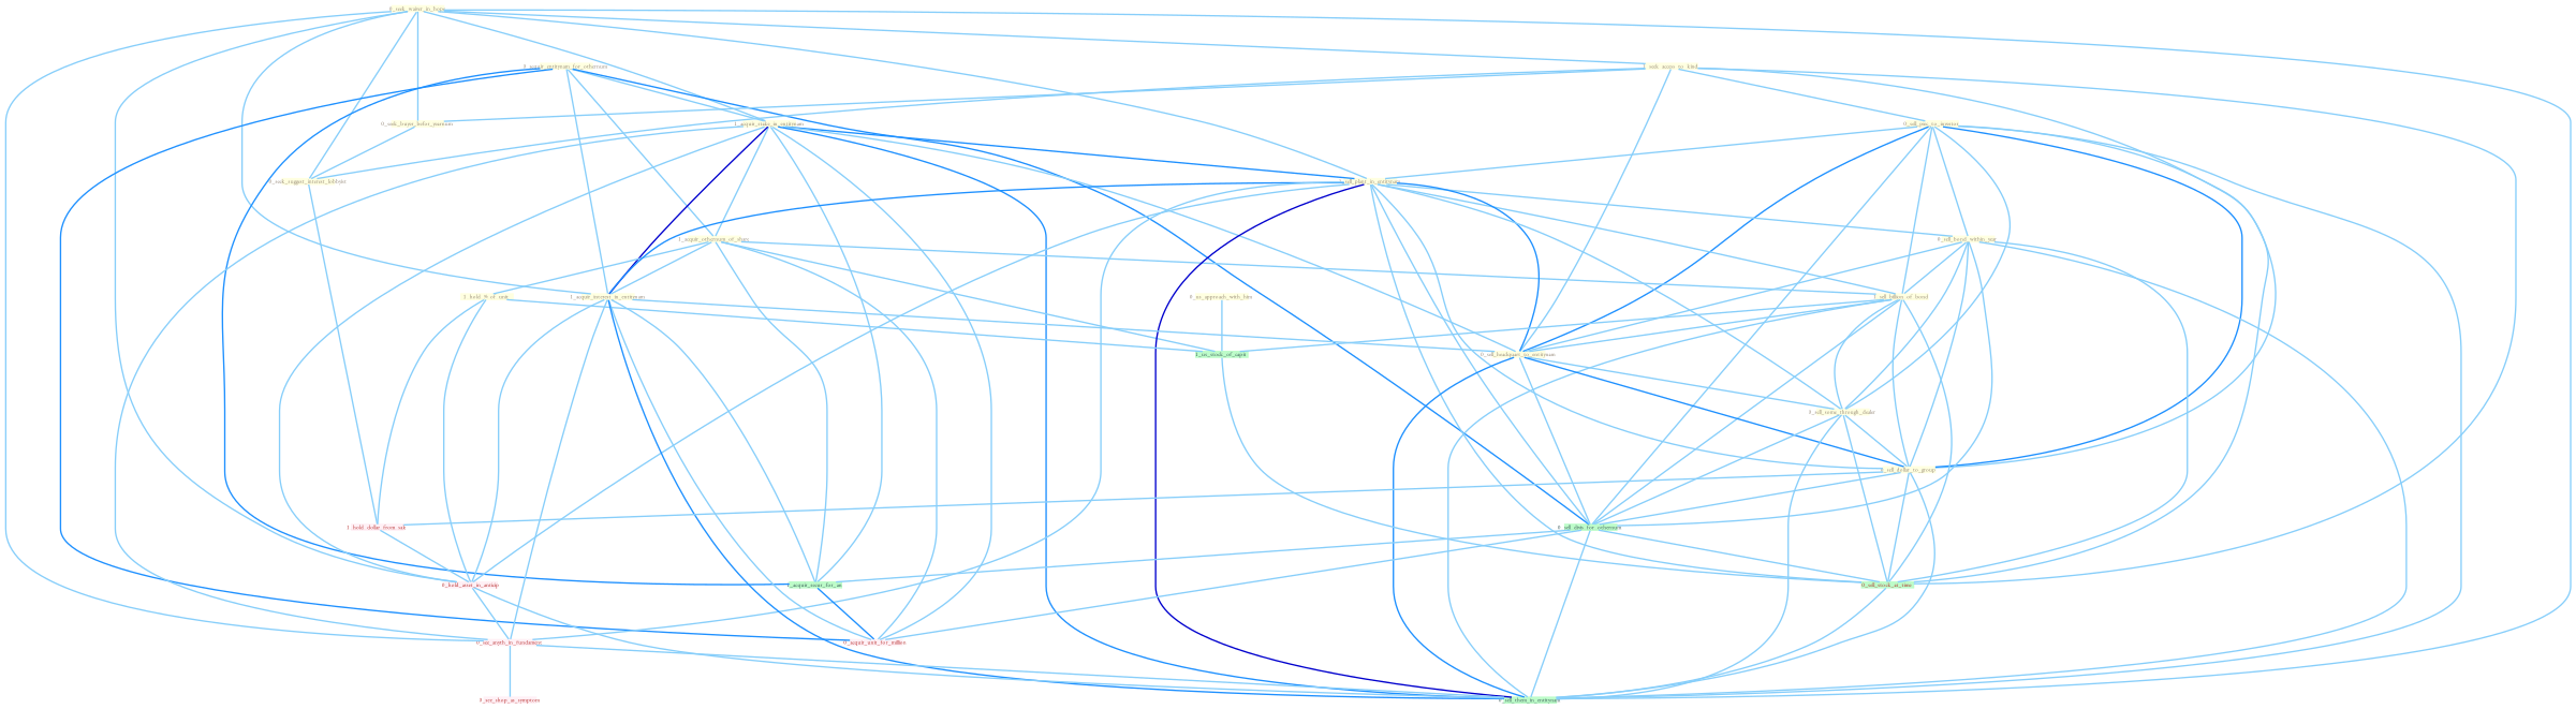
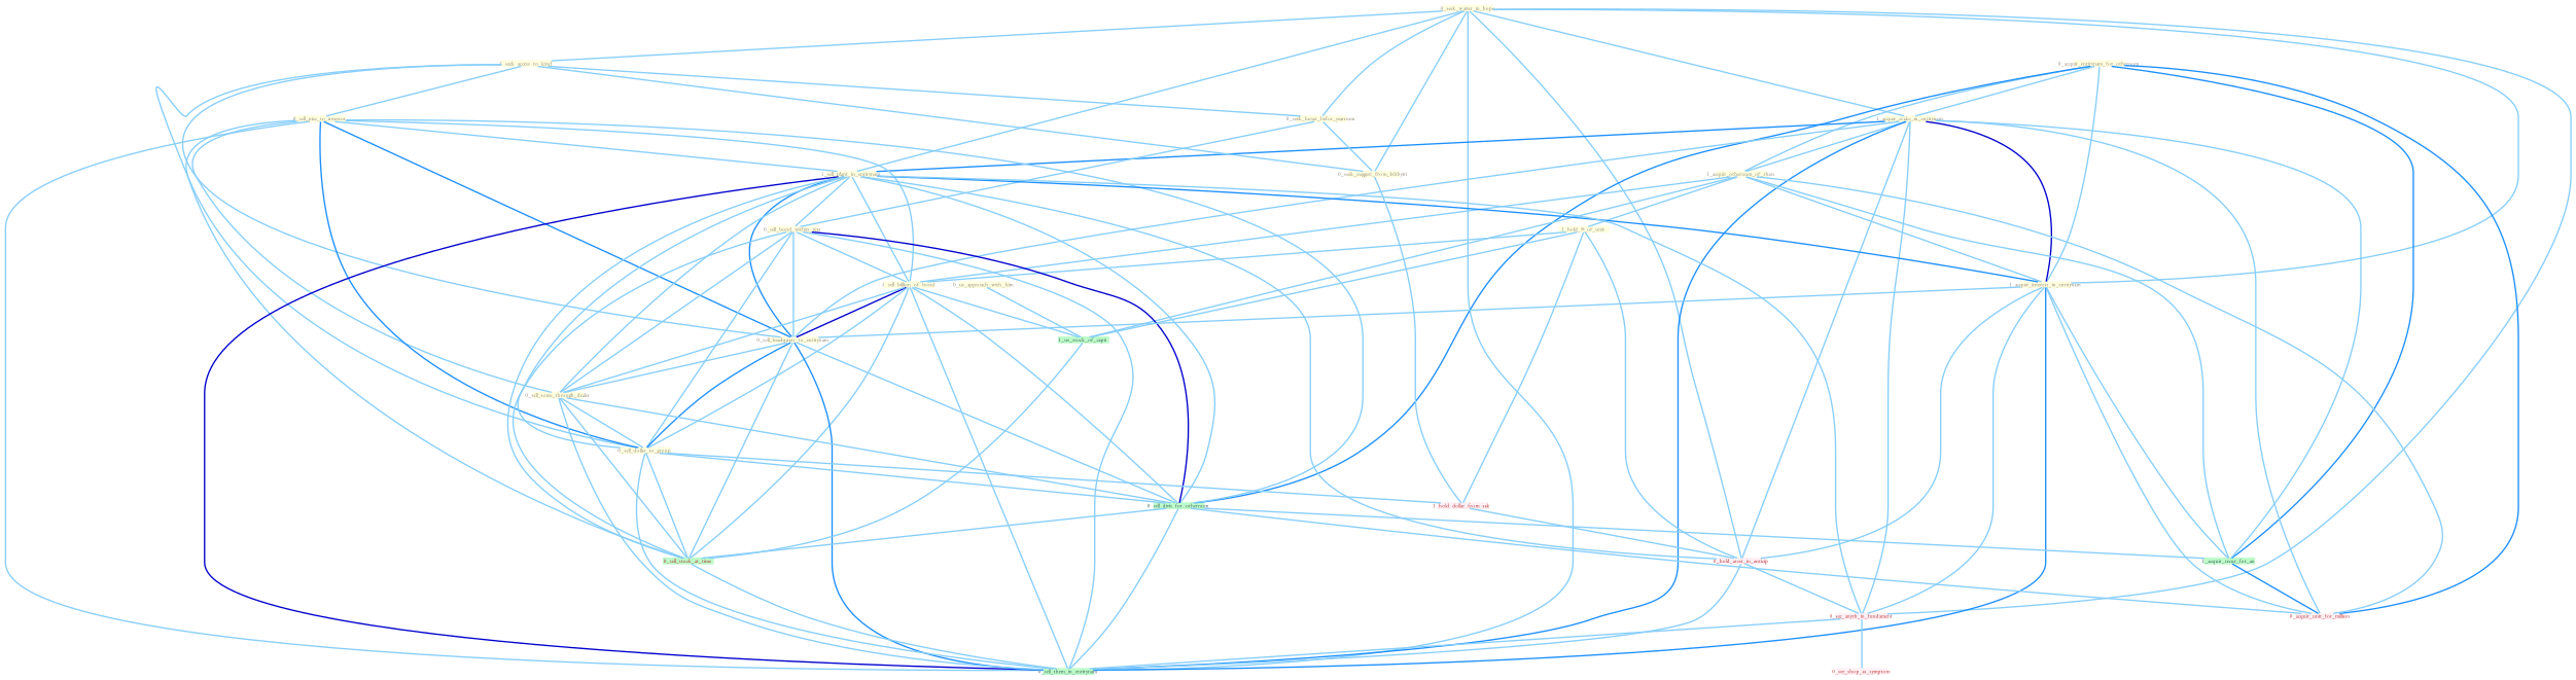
  graph {
    fontname="EB Garamond"
    node [color="#ffffe0" fixedsize=true fontcolor="#8b7d6b" fontname="EB Garamond" fontsize=4 shape=polygon style=filled]
    edge [color="#87cefa" fontname="EB Garamond" w=1]
    "0_seek_waiver_in_hope " [height=.06 width=.5]
    "0_acquir_entitynam_for_othernum " [height=.06 width=.5]
    "1_acquir_stake_in_entitynam " [height=.06 width=.5]
    "1_seek_access_to_kind " [height=.06 width=.5]
    "0_seek_buyer_befor_yearnum " [height=.06 width=.5]
    "0_sell_piec_to_investor " [height=.06 width=.5]
    "0_us_approach_with_him " [height=.06 width=.5]
    "1_acquir_othernum_of_share " [height=.06 width=.5]
    "1_sell_plant_in_entitynam " [height=.06 width=.5]
    "1_hold_%_of_unit " [height=.06 width=.5]
    "0_sell_bond_within_year " [height=.06 width=.5]
    "1_acquir_interest_in_entitynam " [height=.06 width=.5]
    "1_sell_billion_of_bond " [height=.06 width=.5]
    "0_sell_headquart_to_entitynam " [height=.06 width=.5]
    "0_sell_some_through_dealer " [height=.06 width=.5]
    "0_sell_dollar_to_group " [height=.06 width=.5]
-   "0_seek_suggest_from_lobbyist " [height=.06 width=.5 label="0_seek_suggest_interest_lobbyist"]
+   "0_seek_suggest_from_lobbyist " [height=.06 width=.5]
    "1_hold_dollar_from_sale " [color="#fff0f5" fontcolor="#b22222" height=.06 width=.5]
    "0_hold_asset_in_anticip " [color="#fff0f5" fontcolor="#b22222" height=.06 width=.5]
    "0_see_anyth_in_fundament " [color="#fff0f5" fontcolor="#b22222" height=.06 width=.5]
    "0_acquir_unit_for_million " [color="#fff0f5" fontcolor="#b22222" height=.06 width=.5]
    "0_see_shop_as_symptom " [color="#fff0f5" fontcolor="#b22222" height=.06 width=.5]
    "0_sell_them_in_entitynam " [color="#BDFCC9" fontcolor="#2f4f4f" height=.06 width=.5]
    "0_sell_divis_for_othernum " [color="#BDFCC9" fontcolor="#2f4f4f" height=.06 width=.5]
    "1_acquir_secur_for_an " [color="#BDFCC9" fontcolor="#2f4f4f" height=.06 width=.5]
    "0_sell_stock_at_time " [color="#BDFCC9" fontcolor="#b22222" height=.06 width=.5]
    "1_us_stock_of_capit " [color="#BDFCC9" fontcolor="#2f4f4f" height=.06 width=.5]
    subgraph sub_1 {
      "0_seek_waiver_in_hope "
      "0_acquir_entitynam_for_othernum "
      "1_acquir_stake_in_entitynam "
      "1_seek_access_to_kind "
      "0_seek_buyer_befor_yearnum "
      "0_sell_piec_to_investor "
      "0_us_approach_with_him "
      "1_acquir_othernum_of_share "
      "1_sell_plant_in_entitynam "
      "1_hold_%_of_unit "
      "0_sell_bond_within_year "
      "1_acquir_interest_in_entitynam "
      "1_sell_billion_of_bond "
      "0_sell_headquart_to_entitynam "
      "0_sell_some_through_dealer "
      "0_sell_dollar_to_group "
      "0_seek_suggest_from_lobbyist "
    }
    subgraph sub_2 {
      "1_hold_dollar_from_sale "
      "0_hold_asset_in_anticip "
      "0_see_anyth_in_fundament "
      "0_acquir_unit_for_million "
      "0_see_shop_as_symptom "
    }
    "0_seek_waiver_in_hope " -- "1_acquir_stake_in_entitynam "
    "0_seek_waiver_in_hope " -- "1_seek_access_to_kind "
    "0_seek_waiver_in_hope " -- "0_seek_buyer_befor_yearnum "
    "0_seek_waiver_in_hope " -- "1_sell_plant_in_entitynam "
    "0_seek_waiver_in_hope " -- "1_acquir_interest_in_entitynam "
    "0_seek_waiver_in_hope " -- "0_seek_suggest_from_lobbyist "
    "0_seek_waiver_in_hope " -- "0_hold_asset_in_anticip "
    "0_seek_waiver_in_hope " -- "0_see_anyth_in_fundament "
    "0_seek_waiver_in_hope " -- "0_sell_them_in_entitynam "
    "0_acquir_entitynam_for_othernum " -- "1_acquir_stake_in_entitynam "
    "0_acquir_entitynam_for_othernum " -- "1_acquir_othernum_of_share "
    "0_acquir_entitynam_for_othernum " -- "1_acquir_interest_in_entitynam "
    "0_acquir_entitynam_for_othernum " -- "0_acquir_unit_for_million " [color="#1e90ff" w=2]
    "0_acquir_entitynam_for_othernum " -- "0_sell_divis_for_othernum " [color="#1e90ff" w=2]
    "0_acquir_entitynam_for_othernum " -- "1_acquir_secur_for_an " [color="#1e90ff" w=2]
    "1_acquir_stake_in_entitynam " -- "1_acquir_othernum_of_share "
    "1_acquir_stake_in_entitynam " -- "1_sell_plant_in_entitynam " [color="#1e90ff" w=2]
    "1_acquir_stake_in_entitynam " -- "1_acquir_interest_in_entitynam " [color="#0000cd" w=3]
    "1_acquir_stake_in_entitynam " -- "0_sell_headquart_to_entitynam "
    "1_acquir_stake_in_entitynam " -- "0_hold_asset_in_anticip "
    "1_acquir_stake_in_entitynam " -- "0_see_anyth_in_fundament "
    "1_acquir_stake_in_entitynam " -- "0_acquir_unit_for_million "
    "1_acquir_stake_in_entitynam " -- "0_sell_them_in_entitynam " [color="#1e90ff" w=2]
    "1_acquir_stake_in_entitynam " -- "1_acquir_secur_for_an "
    "1_seek_access_to_kind " -- "0_seek_buyer_befor_yearnum "
    "1_seek_access_to_kind " -- "0_sell_piec_to_investor "
    "1_seek_access_to_kind " -- "0_sell_headquart_to_entitynam "
    "1_seek_access_to_kind " -- "0_sell_dollar_to_group "
    "1_seek_access_to_kind " -- "0_seek_suggest_from_lobbyist "
    "0_seek_buyer_befor_yearnum " -- "0_seek_suggest_from_lobbyist "
    "0_sell_piec_to_investor " -- "1_sell_plant_in_entitynam "
-   "0_sell_piec_to_investor " -- "0_sell_bond_within_year "
+   "0_seek_buyer_befor_yearnum " -- "0_sell_bond_within_year "
    "0_sell_piec_to_investor " -- "1_sell_billion_of_bond "
    "0_sell_piec_to_investor " -- "0_sell_headquart_to_entitynam " [color="#1e90ff" w=2]
    "0_sell_piec_to_investor " -- "0_sell_some_through_dealer "
    "0_sell_piec_to_investor " -- "0_sell_dollar_to_group " [color="#1e90ff" w=2]
    "0_sell_piec_to_investor " -- "0_sell_them_in_entitynam "
    "0_sell_piec_to_investor " -- "0_sell_divis_for_othernum "
    "0_sell_piec_to_investor " -- "0_sell_stock_at_time "
    "0_us_approach_with_him " -- "1_us_stock_of_capit "
    "1_acquir_othernum_of_share " -- "1_hold_%_of_unit "
    "1_acquir_othernum_of_share " -- "1_acquir_interest_in_entitynam "
    "1_acquir_othernum_of_share " -- "1_sell_billion_of_bond "
    "1_acquir_othernum_of_share " -- "0_acquir_unit_for_million "
    "1_acquir_othernum_of_share " -- "1_acquir_secur_for_an "
    "1_acquir_othernum_of_share " -- "1_us_stock_of_capit "
    "1_sell_plant_in_entitynam " -- "0_sell_bond_within_year "
    "1_sell_plant_in_entitynam " -- "1_acquir_interest_in_entitynam " [color="#1e90ff" w=2]
    "1_sell_plant_in_entitynam " -- "1_sell_billion_of_bond "
    "1_sell_plant_in_entitynam " -- "0_sell_headquart_to_entitynam " [color="#1e90ff" w=2]
    "1_sell_plant_in_entitynam " -- "0_sell_some_through_dealer "
    "1_sell_plant_in_entitynam " -- "0_sell_dollar_to_group "
    "1_sell_plant_in_entitynam " -- "0_hold_asset_in_anticip "
    "1_sell_plant_in_entitynam " -- "0_see_anyth_in_fundament "
    "1_sell_plant_in_entitynam " -- "0_sell_them_in_entitynam " [color="#0000cd" w=3]
    "1_sell_plant_in_entitynam " -- "0_sell_divis_for_othernum "
    "1_sell_plant_in_entitynam " -- "0_sell_stock_at_time "
+   "1_hold_%_of_unit " -- "1_sell_billion_of_bond "
    "1_hold_%_of_unit " -- "1_hold_dollar_from_sale "
    "1_hold_%_of_unit " -- "0_hold_asset_in_anticip "
    "1_hold_%_of_unit " -- "1_us_stock_of_capit "
    "0_sell_bond_within_year " -- "1_sell_billion_of_bond "
    "0_sell_bond_within_year " -- "0_sell_headquart_to_entitynam "
    "0_sell_bond_within_year " -- "0_sell_some_through_dealer "
    "0_sell_bond_within_year " -- "0_sell_dollar_to_group "
    "0_sell_bond_within_year " -- "0_sell_them_in_entitynam "
-   "0_sell_bond_within_year " -- "0_sell_divis_for_othernum "
+   "0_sell_bond_within_year " -- "0_sell_divis_for_othernum " [color="#0000cd"]
    "0_sell_bond_within_year " -- "0_sell_stock_at_time "
    "1_acquir_interest_in_entitynam " -- "0_sell_headquart_to_entitynam "
    "1_acquir_interest_in_entitynam " -- "0_hold_asset_in_anticip "
    "1_acquir_interest_in_entitynam " -- "0_see_anyth_in_fundament "
    "1_acquir_interest_in_entitynam " -- "0_acquir_unit_for_million "
    "1_acquir_interest_in_entitynam " -- "0_sell_them_in_entitynam " [color="#1e90ff" w=2]
    "1_acquir_interest_in_entitynam " -- "1_acquir_secur_for_an "
-   "1_sell_billion_of_bond " -- "0_sell_headquart_to_entitynam "
+   "1_sell_billion_of_bond " -- "0_sell_headquart_to_entitynam " [color="#0000cd"]
    "1_sell_billion_of_bond " -- "0_sell_some_through_dealer "
    "1_sell_billion_of_bond " -- "0_sell_dollar_to_group "
    "1_sell_billion_of_bond " -- "0_sell_them_in_entitynam "
    "1_sell_billion_of_bond " -- "0_sell_divis_for_othernum "
    "1_sell_billion_of_bond " -- "0_sell_stock_at_time "
    "1_sell_billion_of_bond " -- "1_us_stock_of_capit "
    "0_sell_headquart_to_entitynam " -- "0_sell_some_through_dealer "
    "0_sell_headquart_to_entitynam " -- "0_sell_dollar_to_group " [color="#1e90ff" w=2]
    "0_sell_headquart_to_entitynam " -- "0_sell_them_in_entitynam " [color="#1e90ff" w=2]
    "0_sell_headquart_to_entitynam " -- "0_sell_divis_for_othernum "
-   "1_seek_access_to_kind " -- "0_sell_stock_at_time "
+   "0_sell_headquart_to_entitynam " -- "0_sell_stock_at_time "
    "0_sell_some_through_dealer " -- "0_sell_dollar_to_group "
    "0_sell_some_through_dealer " -- "0_sell_them_in_entitynam "
    "0_sell_some_through_dealer " -- "0_sell_divis_for_othernum "
    "0_sell_some_through_dealer " -- "0_sell_stock_at_time "
    "0_sell_dollar_to_group " -- "1_hold_dollar_from_sale "
    "0_sell_dollar_to_group " -- "0_sell_them_in_entitynam "
    "0_sell_dollar_to_group " -- "0_sell_divis_for_othernum "
    "0_sell_dollar_to_group " -- "0_sell_stock_at_time "
    "0_seek_suggest_from_lobbyist " -- "1_hold_dollar_from_sale "
    "1_hold_dollar_from_sale " -- "0_hold_asset_in_anticip "
    "0_hold_asset_in_anticip " -- "0_see_anyth_in_fundament "
    "0_hold_asset_in_anticip " -- "0_sell_them_in_entitynam "
    "0_see_anyth_in_fundament " -- "0_see_shop_as_symptom "
    "0_see_anyth_in_fundament " -- "0_sell_them_in_entitynam "
    "0_sell_divis_for_othernum " -- "0_acquir_unit_for_million "
    "0_sell_divis_for_othernum " -- "0_sell_them_in_entitynam "
    "0_sell_divis_for_othernum " -- "1_acquir_secur_for_an "
    "0_sell_divis_for_othernum " -- "0_sell_stock_at_time "
    "1_acquir_secur_for_an " -- "0_acquir_unit_for_million " [color="#1e90ff" w=2]
    "0_sell_stock_at_time " -- "0_sell_them_in_entitynam "
    "1_us_stock_of_capit " -- "0_sell_stock_at_time "
  }
